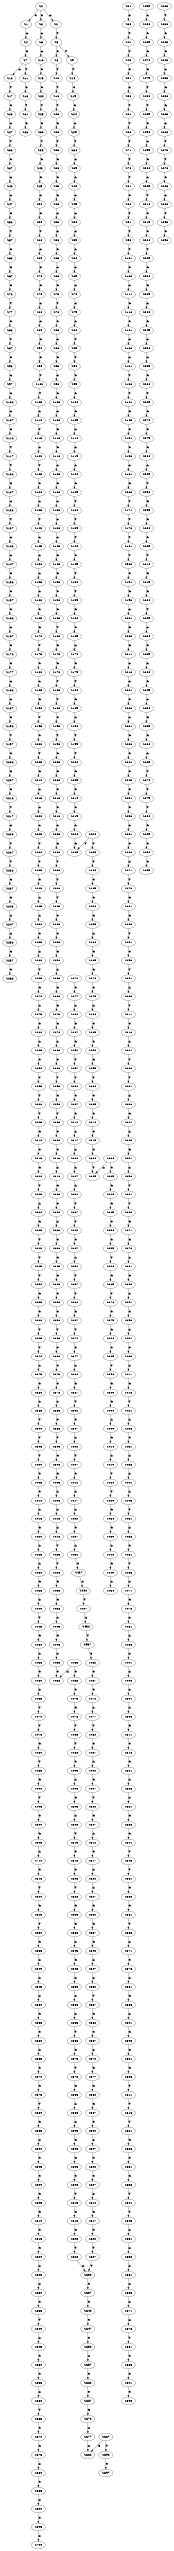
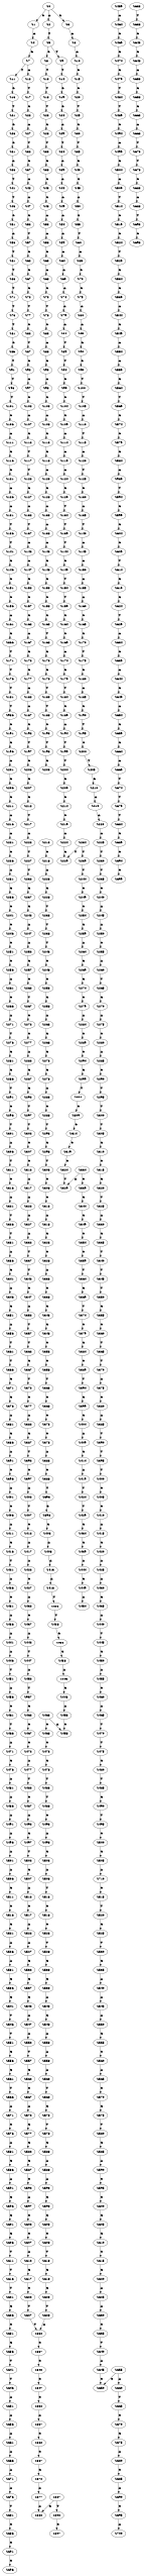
  strict digraph {
    S0
    S1
    S2
    S3
    S4
    S5
    S6
    S7
    S8
    S9
    S10
    S11
    S12
    S13
    S14
    S15
    S16
    S17
    S18
    S19
    S20
    S21
    S22
    S23
    S24
    S25
    S26
    S27
    S28
    S29
    S30
    S31
    S32
    S33
    S34
    S35
    S36
    S37
    S38
    S39
    S40
    S41
    S42
    S43
    S44
    S45
    S46
    S47
    S48
    S49
    S50
    S51
    S52
    S53
    S54
    S55
    S56
    S57
    S58
    S59
    S60
    S61
    S62
    S63
    S64
    S65
    S66
    S67
    S68
    S69
    S70
    S71
    S72
    S73
    S74
    S75
    S76
    S77
    S78
    S79
    S80
    S81
    S82
    S83
    S84
    S85
    S86
    S87
    S88
    S89
    S90
    S91
    S92
    S93
    S94
    S95
    S96
    S97
    S98
    S99
    S100
    S101
    S102
    S103
    S104
    S105
    S106
    S107
    S108
    S109
    S110
    S111
    S112
    S113
    S114
    S115
    S116
    S117
    S118
    S119
    S120
    S121
    S122
    S123
    S124
    S125
    S126
    S127
    S128
    S129
    S130
    S131
    S132
    S133
    S134
    S135
    S136
    S137
    S138
    S139
    S140
    S141
    S142
    S143
    S144
    S145
    S146
    S147
    S148
    S149
    S150
    S151
    S152
    S153
    S154
    S155
    S156
    S157
    S158
    S159
    S160
    S161
    S162
    S163
    S164
    S165
    n167 [label=S866]
    S167
    S168
    S169
    S170
    S171
    S172
    S173
    S174
    S175
    S176
    S177
    S178
    S179
    S180
    S181
    S182
    S183
    S184
    S185
    n187 [label=S986]
    S187
    S188
    S189
    S190
    S191
    S192
    S193
    S194
    S195
    S196
    S197
    S198
    S199
    S200
    S201
    S202
    S203
    S204
    S205
    S206
    S207
-   S208
    S209
    S210
    S211
    S212
    S213
    S214
    S215
    S216
    S217
    S218
    S219
    S220
    S221
    S222
    S223
    S224
    S225
    S226
    S227
    S228
    S229
    S230
    S231
    S232
    S233
    S235
    S236
    S237
    S238
    S234
    S239
    S240
    S241
    S242
    S243
    S244
    S245
    S246
    S247
    S248
    S249
    S250
    S251
    S252
    S253
    S254
    S255
    S256
    S257
    S258
    S259
    S260
    S261
    S262
    S263
    S264
    S265
    S266
+   S267
    S268
    S269
    S270
    S271
    S272
    S273
    S274
    S275
    S276
    S277
    S278
    S279
    S280
    S281
    S282
    S283
    S284
    S285
    S286
    S287
    S288
    S289
    S290
    S291
    S292
    S293
    S294
    S295
    S296
    S297
    S298
    S299
    S300
    S301
    S302
    S303
    S304
    S305
    S306
    S307
    S308
    S309
    S310
    S311
    S312
    S313
    S314
    S315
    S316
    S317
    S318
    S319
    S320
    S321
    S322
    S323
    S324
    S325
    S326
    S327
    S328
    S329
    S330
    S331
    S332
    S333
    S335
    S336
    S337
    S338
    S334
    S339
    S340
    S341
    S342
    S343
    S344
    S345
    S346
    S347
    S348
    S349
    S350
    S351
    S352
    S353
    S354
    S355
    S356
    S357
    S358
    S359
    S360
    S361
    S362
    S363
    S364
    S365
    S366
    S367
    S368
    S369
    S370
    n372 [label=S871]
    S372
    S373
    S374
    S375
    S376
    S377
    S378
    S379
    S380
    S381
    S382
    S383
    S384
    S385
    S386
    S387
    S388
    S389
    S390
    S391
    S392
    S393
    S394
    S395
    S396
    S397
    S398
    S399
    S400
    S401
    S402
    S403
    S404
    S405
    S406
    S407
    S408
    S409
    S410
    S411
    S412
    S413
    S414
    S415
    S416
    S417
    S418
    S419
    S420
    S421
    S422
    S423
    S424
    S425
    S426
    S427
    S428
    S429
    S430
    S431
    S432
    S433
    S434
    S435
    S436
    S437
    S438
    S439
    S440
    S441
    S442
    S443
    S444
    S445
    S446
    S447
    S448
    S449
    S450
    S451
    S452
    S453
    S454
    S455
    S456
    n458 [label=S957]
    S458
    S460
    S461
    S462
    S459
    S464
    S465
    S466
    S467
    S463
    S468
    S469
    S470
    S471
    S472
    S473
    S474
    S475
    S476
    S477
    S478
    S479
    S480
    S481
    S482
    S483
    S484
    S485
    S486
    S487
    S488
    S489
    S490
    S491
    S492
    S493
    S494
    S495
    S496
    S497
    S498
    S499
    S500
    S501
    S502
    S503
    S504
    S505
    S506
    S507
    S508
    S509
    n511 [label=S710]
    S511
    S512
    S513
    S514
    S515
    S516
    S517
    S518
    S519
    S520
    S521
    S522
    S523
    S524
    S525
    S526
    S527
    S528
    S529
    S530
    S531
    S532
    S533
    S534
    S535
    S536
    S537
    S538
    S539
    S540
    S541
    S542
    S543
    S544
    S545
    S546
    S547
    S548
    S549
    S550
    S551
    S552
    S553
    S554
    S555
    S556
    S557
    S558
    S559
    S560
    S561
    S562
    S563
    S564
    S565
    S566
    S567
    S568
    S569
    S570
    S571
    S572
    S573
    S574
    S575
    S576
    S577
    S578
    S579
    S580
    S581
    S582
    S583
    S584
    S585
    S586
    S587
    S588
    n590 [label=S989]
    S590
    S591
    S592
    S593
    S594
    S595
    S596
    S597
    S598
    S599
    S600
    S601
    S602
    S603
    S604
    S605
    S606
    S607
    S608
    S609
    S610
    S611
    S612
    S613
    S614
    S615
    S616
    S617
    S618
    S619
    S620
    S621
    S622
    S623
    S624
    S625
    S626
    S627
    S628
    S629
    S630
    S631
    S632
    S634
    S635
    S636
    S637
    S633
    S638
    S639
    S640
    S641
    S642
    S643
    S644
    S645
    S646
    S647
    S648
    S649
    S650
    S651
    S652
    S653
    S654
    S655
    S656
    S657
    S658
    S659
    S660
    S661
    S662
    S663
    S664
    S665
    S666
    S667
    S668
    S669
    S670
    S671
    S672
    S673
    S674
    S675
    S676
    S677
    S678
    S679
    S680
    S681
    S682
    S683
    S684
    S685
    S686
    S688
    S689
    S690
    S691
    S687
    S692
    S693
    S694
    S695
    S696
    S697
    S698
    S699
    S700
    S0 -> S1 [label=C]
    S0 -> S2 [label=A]
    S0 -> S3 [label=G]
    S1 -> S4 [label=A]
    S2 -> S5 [label=T]
    S3 -> S6 [label=A]
    S4 -> S7 [label=G]
    S5 -> S8 [label=C]
    S5 -> S9 [label=T]
    S6 -> S10 [label=A]
    S7 -> S11 [label=T]
    S7 -> S12 [label=A]
    S8 -> S13 [label=T]
    S9 -> S14 [label=T]
    S10 -> S15 [label=C]
    S11 -> S16 [label=G]
    S12 -> S17 [label=T]
    S13 -> S18 [label=T]
    S14 -> S19 [label=G]
    S15 -> S20 [label=C]
    S16 -> S21 [label=T]
    S17 -> S22 [label=G]
    S18 -> S23 [label=T]
    S19 -> S24 [label=G]
    S20 -> S25 [label=T]
    S21 -> S26 [label=G]
    S22 -> S27 [label=A]
    S23 -> S28 [label=G]
    S24 -> S29 [label=A]
    S25 -> S30 [label=G]
+   S26 -> S31 [label=C]
    S27 -> S32 [label=T]
    S28 -> S33 [label=T]
    S29 -> S34 [label=T]
    S30 -> S35 [label=T]
    S31 -> S36 [label=A]
    S32 -> S37 [label=C]
    S33 -> S38 [label=G]
    S34 -> S39 [label=A]
    S35 -> S40 [label=G]
    S36 -> S41 [label=T]
    S37 -> S42 [label=A]
    S38 -> S43 [label=G]
    S39 -> S44 [label=A]
    S40 -> S45 [label=G]
    S41 -> S46 [label=T]
    S42 -> S47 [label=A]
    S43 -> S48 [label=G]
    S44 -> S49 [label=A]
    S45 -> S50 [label=A]
    S46 -> S51 [label=C]
    S47 -> S52 [label=G]
    S48 -> S53 [label=A]
    S49 -> S54 [label=A]
    S50 -> S55 [label=G]
    S51 -> S56 [label=A]
    S52 -> S57 [label=T]
    S53 -> S58 [label=A]
    S54 -> S59 [label=A]
    S55 -> S60 [label=T]
    S56 -> S61 [label=T]
    S57 -> S62 [label=C]
    S58 -> S63 [label=C]
    S59 -> S64 [label=A]
    S60 -> S65 [label=A]
    S61 -> S66 [label=T]
    S62 -> S67 [label=G]
    S63 -> S68 [label=A]
    S64 -> S69 [label=A]
    S65 -> S70 [label=C]
    S66 -> S71 [label=T]
    S67 -> S72 [label=G]
    S68 -> S73 [label=G]
    S69 -> S74 [label=A]
    S70 -> S75 [label=G]
    S71 -> S76 [label=T]
    S72 -> S77 [label=T]
    S73 -> S78 [label=T]
    S74 -> S79 [label=A]
    S75 -> S80 [label=A]
    S76 -> S81 [label=T]
    S77 -> S82 [label=C]
    S78 -> S83 [label=C]
    S79 -> S84 [label=A]
    S80 -> S85 [label=A]
    S81 -> S86 [label=C]
    S82 -> S87 [label=T]
    S83 -> S88 [label=A]
    S84 -> S89 [label=T]
    S85 -> S90 [label=G]
    S86 -> S91 [label=T]
    S87 -> S92 [label=C]
    S88 -> S93 [label=G]
    S89 -> S94 [label=T]
    S90 -> S95 [label=C]
    S91 -> S96 [label=T]
    S92 -> S97 [label=A]
    S93 -> S98 [label=A]
    S94 -> S99 [label=C]
    S95 -> S100 [label=T]
    S96 -> S101 [label=T]
    S97 -> S102 [label=C]
    S98 -> S103 [label=G]
    S99 -> S104 [label=C]
    S100 -> S105 [label=T]
    S101 -> S106 [label=C]
    S102 -> S107 [label=A]
    S103 -> S108 [label=A]
    S104 -> S109 [label=G]
    S105 -> S110 [label=A]
    S106 -> S111 [label=A]
    S107 -> S112 [label=G]
    S108 -> S113 [label=G]
    S109 -> S114 [label=A]
    S110 -> S115 [label=T]
    S111 -> S116 [label=G]
    S112 -> S117 [label=T]
    S113 -> S118 [label=G]
    S114 -> S119 [label=A]
    S115 -> S120 [label=A]
    S116 -> S121 [label=C]
    S117 -> S122 [label=T]
    S118 -> S123 [label=A]
    S119 -> S124 [label=A]
    S120 -> S125 [label=T]
    S121 -> S126 [label=A]
    S122 -> S127 [label=G]
    S123 -> S128 [label=G]
    S124 -> S129 [label=G]
    S125 -> S130 [label=C]
    S126 -> S131 [label=A]
    S127 -> S132 [label=A]
    S128 -> S133 [label=A]
    S129 -> S134 [label=T]
    S130 -> S135 [label=A]
    S131 -> S136 [label=T]
    S132 -> S137 [label=T]
    S133 -> S138 [label=A]
    S134 -> S139 [label=T]
    S135 -> S140 [label=T]
    S136 -> S141 [label=T]
    S137 -> S142 [label=A]
    S138 -> S143 [label=A]
    S139 -> S144 [label=T]
    S140 -> S145 [label=A]
    S141 -> S146 [label=G]
    S142 -> S147 [label=A]
    S143 -> S148 [label=G]
    S144 -> S149 [label=C]
    S145 -> S150 [label=A]
    S146 -> S151 [label=C]
    S147 -> S152 [label=G]
    S148 -> S153 [label=G]
    S149 -> S154 [label=T]
    S150 -> S155 [label=A]
    S151 -> S156 [label=C]
    S152 -> S157 [label=C]
    S153 -> S158 [label=C]
    S154 -> S159 [label=T]
    S155 -> S160 [label=A]
    S156 -> S161 [label=A]
    S157 -> S162 [label=G]
    S158 -> S163 [label=G]
    S159 -> S164 [label=G]
    S160 -> S165 [label=C]
    S161 -> n167 [label=G]
    S162 -> S167 [label=A]
    S163 -> S168 [label=T]
    S164 -> S169 [label=C]
    S165 -> S170 [label=G]
    n167 -> S171 [label=T]
    S167 -> S172 [label=G]
    S168 -> S173 [label=G]
    S169 -> S174 [label=A]
    S170 -> S175 [label=T]
    S171 -> S176 [label=T]
    S172 -> S177 [label=G]
    S173 -> S178 [label=G]
    S174 -> S179 [label=G]
    S175 -> S180 [label=C]
    S176 -> S181 [label=T]
    S177 -> S182 [label=A]
    S178 -> S183 [label=T]
    S179 -> S184 [label=T]
    S180 -> S185 [label=A]
    S181 -> n187 [label=T]
    S182 -> S187 [label=A]
    S183 -> S188 [label=T]
    S184 -> S189 [label=G]
    S185 -> S190 [label=G]
    n187 -> S191 [label=C]
    S187 -> S192 [label=G]
    S188 -> S193 [label=C]
    S189 -> S194 [label=A]
    S190 -> S195 [label=T]
    S191 -> S196 [label=G]
    S192 -> S197 [label=T]
    S193 -> S198 [label=T]
    S194 -> S199 [label=T]
    S195 -> S200 [label=C]
    S196 -> S201 [label=A]
    S197 -> S202 [label=C]
    S198 -> S203 [label=G]
    S199 -> S204 [label=T]
    S200 -> S205 [label=T]
    S201 -> S206 [label=G]
    S202 -> S207 [label=G]
-   S203 -> S208 [label=G]
    S204 -> S209 [label=G]
    S205 -> S210 [label=G]
    S206 -> S211 [label=G]
    S207 -> S212 [label=G]
-   S208 -> S213 [label=C]
    S209 -> S214 [label=C]
    S210 -> S215 [label=A]
    S211 -> S216 [label=A]
    S212 -> S217 [label=T]
    S213 -> S218 [label=C]
    S214 -> S219 [label=C]
    S215 -> S220 [label=A]
    S216 -> S221 [label=A]
    S217 -> S222 [label=A]
    S218 -> S223 [label=A]
    S219 -> S224 [label=A]
    S220 -> S225 [label=A]
    S221 -> S226 [label=C]
    S222 -> S227 [label=T]
    S223 -> S228 [label=G]
    S224 -> S229 [label=G]
    S225 -> S230 [label=T]
    S226 -> S231 [label=A]
    S227 -> S232 [label=T]
    S228 -> S233 [label=T]
    S230 -> S235 [label=T]
    S231 -> S236 [label=G]
    S232 -> S237 [label=G]
    S233 -> S238 [label=T]
    S235 -> S240 [label=C]
    S236 -> S241 [label=C]
    S237 -> S242 [label=G]
    S238 -> S243 [label=T]
    S234 -> S229 [label=T]
    S234 -> S239 [label=T]
    S239 -> S244 [label=T]
    S240 -> S245 [label=A]
    S241 -> S246 [label=C]
    S242 -> S247 [label=A]
    S243 -> S248 [label=C]
    S244 -> S249 [label=C]
    S245 -> S250 [label=A]
    S246 -> S251 [label=C]
    S247 -> S252 [label=A]
    S248 -> S253 [label=C]
    S249 -> S254 [label=C]
    S250 -> S255 [label=C]
    S251 -> S256 [label=C]
    S252 -> S257 [label=G]
    S253 -> S258 [label=G]
    S254 -> S259 [label=G]
    S255 -> S260 [label=A]
    S256 -> S261 [label=A]
    S257 -> S262 [label=C]
    S258 -> S263 [label=A]
    S259 -> S264 [label=A]
    S260 -> S265 [label=T]
    S261 -> S266 [label=C]
+   S262 -> S267 [label=T]
    S263 -> S268 [label=G]
    S264 -> S269 [label=G]
    S265 -> S270 [label=G]
    S266 -> S271 [label=A]
+   S267 -> S272 [label=C]
    S268 -> S273 [label=G]
    S269 -> S274 [label=G]
    S270 -> S275 [label=A]
    S271 -> S276 [label=T]
    S272 -> S277 [label=C]
    S273 -> S278 [label=G]
    S274 -> S279 [label=C]
    S275 -> S280 [label=C]
    S276 -> S281 [label=G]
    S277 -> S282 [label=A]
    S278 -> S283 [label=A]
    S279 -> S284 [label=A]
    S280 -> S285 [label=A]
    S281 -> S286 [label=G]
    S282 -> S287 [label=G]
    S283 -> S288 [label=C]
    S284 -> S289 [label=C]
    S285 -> S290 [label=C]
    S286 -> S291 [label=T]
    S287 -> S292 [label=G]
    S288 -> S293 [label=T]
    S289 -> S294 [label=C]
    S290 -> S295 [label=T]
    S291 -> S296 [label=C]
    S292 -> S297 [label=T]
    S293 -> S298 [label=G]
    S294 -> S299 [label=G]
    S295 -> S300 [label=T]
    S296 -> S301 [label=T]
    S297 -> S302 [label=T]
    S298 -> S303 [label=T]
    S299 -> S304 [label=T]
    S300 -> S305 [label=T]
    S301 -> S306 [label=A]
    S302 -> S307 [label=C]
    S303 -> S308 [label=C]
    S304 -> S309 [label=C]
    S305 -> S310 [label=G]
    S306 -> S311 [label=T]
    S307 -> S312 [label=C]
    S308 -> S313 [label=C]
    S309 -> S314 [label=C]
    S310 -> S315 [label=C]
    S311 -> S316 [label=C]
    S312 -> S317 [label=A]
    S313 -> S318 [label=A]
    S314 -> S319 [label=C]
    S315 -> S320 [label=G]
    S316 -> S321 [label=A]
    S317 -> S322 [label=A]
    S318 -> S323 [label=G]
    S319 -> S324 [label=C]
    S320 -> S325 [label=T]
    S321 -> S326 [label=T]
    S322 -> S327 [label=A]
    S323 -> S328 [label=C]
    S324 -> S329 [label=T]
    S325 -> S330 [label=A]
    S326 -> S331 [label=T]
    S327 -> S332 [label=A]
    S328 -> S333 [label=A]
    S330 -> S335 [label=G]
    S331 -> S336 [label=A]
    S332 -> S337 [label=T]
    S333 -> S338 [label=C]
    S335 -> S340 [label=T]
    S336 -> S341 [label=G]
    S337 -> S342 [label=T]
    S338 -> S343 [label=G]
    S334 -> S329 [label=A]
    S334 -> S339 [label=C]
    S339 -> S344 [label=G]
    S340 -> S345 [label=T]
    S341 -> S346 [label=A]
    S342 -> S347 [label=C]
    S343 -> S348 [label=G]
    S344 -> S349 [label=G]
    S345 -> S350 [label=T]
    S346 -> S351 [label=G]
    S347 -> S352 [label=A]
    S348 -> S353 [label=C]
    S349 -> S354 [label=C]
    S350 -> S355 [label=G]
    S351 -> S356 [label=A]
    S352 -> S357 [label=T]
    S353 -> S358 [label=C]
    S354 -> S359 [label=C]
    S355 -> S360 [label=C]
    S356 -> S361 [label=T]
    S357 -> S362 [label=T]
    S358 -> S363 [label=T]
    S359 -> S364 [label=T]
    S360 -> S365 [label=T]
    S361 -> S366 [label=T]
    S362 -> S367 [label=G]
    S363 -> S368 [label=C]
    S364 -> S369 [label=G]
    S365 -> S370 [label=T]
    S366 -> n372 [label=G]
    S367 -> S372 [label=T]
    S368 -> S373 [label=C]
    S369 -> S374 [label=T]
    S370 -> S375 [label=A]
    n372 -> S376 [label=G]
    S372 -> S377 [label=C]
    S373 -> S378 [label=C]
    S374 -> S379 [label=C]
    S375 -> S380 [label=C]
    S376 -> S381 [label=A]
    S377 -> S382 [label=A]
    S378 -> S383 [label=A]
    S379 -> S384 [label=G]
    S380 -> S385 [label=A]
    S381 -> S386 [label=G]
    S382 -> S387 [label=G]
    S383 -> S388 [label=C]
    S384 -> S389 [label=C]
    S385 -> S390 [label=T]
    S386 -> S391 [label=A]
    S387 -> S392 [label=T]
    S388 -> S393 [label=T]
    S389 -> S394 [label=T]
    S390 -> S395 [label=T]
    S391 -> S396 [label=C]
    S392 -> S397 [label=C]
    S393 -> S398 [label=G]
    S394 -> S399 [label=G]
    S395 -> S400 [label=T]
    S396 -> S401 [label=A]
    S397 -> S402 [label=A]
    S398 -> S403 [label=G]
    S399 -> S404 [label=G]
    S400 -> S405 [label=C]
    S401 -> S406 [label=C]
    S402 -> S407 [label=T]
    S403 -> S408 [label=A]
    S404 -> S409 [label=A]
    S405 -> S410 [label=C]
    S406 -> S411 [label=A]
    S407 -> S412 [label=C]
    S408 -> S413 [label=A]
    S409 -> S414 [label=G]
    S410 -> S415 [label=A]
    S411 -> S416 [label=G]
    S412 -> S417 [label=A]
    S413 -> S418 [label=A]
    S414 -> S419 [label=A]
    S415 -> S420 [label=G]
    S416 -> S421 [label=T]
    S417 -> S422 [label=A]
    S418 -> S423 [label=T]
    S419 -> S424 [label=T]
    S420 -> S425 [label=A]
    S421 -> S426 [label=A]
    S422 -> S427 [label=C]
    S423 -> S428 [label=T]
    S424 -> S429 [label=T]
    S425 -> S430 [label=A]
    S426 -> S431 [label=C]
    S427 -> S432 [label=A]
    S428 -> S433 [label=G]
    S429 -> S434 [label=G]
    S430 -> S435 [label=G]
    S431 -> S436 [label=A]
    S432 -> S437 [label=C]
    S433 -> S438 [label=G]
    S434 -> S439 [label=G]
    S435 -> S440 [label=A]
    S436 -> S441 [label=A]
    S437 -> S442 [label=A]
    S438 -> S443 [label=A]
    S439 -> S444 [label=A]
    S440 -> S445 [label=T]
    S441 -> S446 [label=A]
    S442 -> S447 [label=T]
    S443 -> S448 [label=G]
    S444 -> S449 [label=G]
    S445 -> S450 [label=G]
    S446 -> S451 [label=T]
    S447 -> S452 [label=A]
    S448 -> S453 [label=A]
    S449 -> S454 [label=A]
    S450 -> S455 [label=A]
    S451 -> S456 [label=A]
    S452 -> n458 [label=T]
    S453 -> S458 [label=C]
    S455 -> S460 [label=C]
    S456 -> S461 [label=C]
    n458 -> S462 [label=G]
    S460 -> S465 [label=A]
    S461 -> S466 [label=T]
    S462 -> S467 [label=C]
    S459 -> S464 [label=A]
    S464 -> S469 [label=C]
    S465 -> S470 [label=T]
    S466 -> S471 [label=A]
    S467 -> S472 [label=C]
    S463 -> S458 [label=A]
    S463 -> S468 [label=C]
    S468 -> S473 [label=C]
    S469 -> S474 [label=G]
    S470 -> S475 [label=T]
    S471 -> S476 [label=G]
    S472 -> S477 [label=A]
    S473 -> S478 [label=G]
    S474 -> S479 [label=G]
    S475 -> S480 [label=G]
    S476 -> S481 [label=A]
    S477 -> S482 [label=T]
    S478 -> S483 [label=T]
    S479 -> S484 [label=T]
    S480 -> S485 [label=T]
    S481 -> S486 [label=A]
    S482 -> S487 [label=C]
    S483 -> S488 [label=T]
    S484 -> S489 [label=T]
    S485 -> S490 [label=G]
    S486 -> S491 [label=A]
    S487 -> S492 [label=A]
    S488 -> S493 [label=C]
    S489 -> S494 [label=C]
    S490 -> S495 [label=T]
    S491 -> S496 [label=A]
    S492 -> S497 [label=G]
    S493 -> S498 [label=A]
    S494 -> S499 [label=A]
    S495 -> S500 [label=C]
    S496 -> S501 [label=A]
    S497 -> S502 [label=T]
    S498 -> S503 [label=G]
    S499 -> S504 [label=G]
    S500 -> S505 [label=G]
    S501 -> S506 [label=A]
    S502 -> S507 [label=G]
    S503 -> S508 [label=A]
    S504 -> S509 [label=A]
    S505 -> n511 [label=A]
    S506 -> S511 [label=G]
    S507 -> S512 [label=A]
    S508 -> S513 [label=T]
    S509 -> S514 [label=T]
    n511 -> S515 [label=C]
    S511 -> S516 [label=C]
    S512 -> S517 [label=C]
    S513 -> S518 [label=C]
    S514 -> S519 [label=C]
    S515 -> S520 [label=T]
    S516 -> S521 [label=G]
    S517 -> S522 [label=A]
    S518 -> S523 [label=C]
    S519 -> S524 [label=C]
    S520 -> S525 [label=G]
    S521 -> S526 [label=A]
    S522 -> S527 [label=A]
    S523 -> S528 [label=T]
    S524 -> S529 [label=T]
    S525 -> S530 [label=T]
    S526 -> S531 [label=A]
    S527 -> S532 [label=G]
    S528 -> S533 [label=G]
    S529 -> S534 [label=G]
    S530 -> S535 [label=G]
    S531 -> S536 [label=G]
    S532 -> S537 [label=G]
    S533 -> S538 [label=G]
    S534 -> S539 [label=G]
    S535 -> S540 [label=A]
    S536 -> S541 [label=G]
    S537 -> S542 [label=G]
    S538 -> S543 [label=A]
    S539 -> S544 [label=A]
    S540 -> S545 [label=A]
    S541 -> S546 [label=T]
    S542 -> S547 [label=A]
    S543 -> S548 [label=G]
    S544 -> S549 [label=G]
    S545 -> S550 [label=A]
    S546 -> S551 [label=T]
    S547 -> S552 [label=A]
    S548 -> S553 [label=A]
    S549 -> S554 [label=A]
    S550 -> S555 [label=G]
    S551 -> S556 [label=G]
    S552 -> S557 [label=T]
    S553 -> S558 [label=A]
    S554 -> S559 [label=A]
    S555 -> S560 [label=C]
    S556 -> S561 [label=G]
    S557 -> S562 [label=G]
    S558 -> S563 [label=A]
    S559 -> S564 [label=G]
    S560 -> S565 [label=A]
    S561 -> S566 [label=T]
    S562 -> S567 [label=C]
    S563 -> S568 [label=T]
    S564 -> S569 [label=T]
    S565 -> S570 [label=C]
    S566 -> S571 [label=A]
    S567 -> S572 [label=A]
    S568 -> S573 [label=G]
    S569 -> S574 [label=G]
    S570 -> S575 [label=G]
    S571 -> S576 [label=C]
    S572 -> S577 [label=G]
    S573 -> S578 [label=T]
    S574 -> S579 [label=C]
    S575 -> S580 [label=T]
    S576 -> S581 [label=A]
    S577 -> S582 [label=G]
    S578 -> S583 [label=G]
    S579 -> S584 [label=G]
    S580 -> S585 [label=G]
    S581 -> S586 [label=G]
    S582 -> S587 [label=G]
    S583 -> S588 [label=A]
    S584 -> n590 [label=A]
    S585 -> S590 [label=A]
    S586 -> S591 [label=A]
    S587 -> S592 [label=C]
    S588 -> S593 [label=A]
    n590 -> S594 [label=T]
    S590 -> S595 [label=C]
    S591 -> S596 [label=G]
    S592 -> S597 [label=A]
    S593 -> S598 [label=G]
    S594 -> S599 [label=G]
    S595 -> S600 [label=C]
    S596 -> S601 [label=G]
    S597 -> S602 [label=C]
    S598 -> S603 [label=G]
    S599 -> S604 [label=G]
    S600 -> S605 [label=G]
    S601 -> S606 [label=G]
    S602 -> S607 [label=C]
    S603 -> S608 [label=C]
    S604 -> S609 [label=C]
    S605 -> S610 [label=G]
    S606 -> S611 [label=T]
    S607 -> S612 [label=A]
    S608 -> S613 [label=T]
    S609 -> S614 [label=T]
    S610 -> S615 [label=C]
    S611 -> S616 [label=T]
    S612 -> S617 [label=G]
    S613 -> S618 [label=G]
    S614 -> S619 [label=G]
    S615 -> S620 [label=G]
    S616 -> S621 [label=T]
    S617 -> S622 [label=C]
    S618 -> S623 [label=G]
    S619 -> S624 [label=G]
    S620 -> S625 [label=A]
    S621 -> S626 [label=G]
    S622 -> S627 [label=T]
    S623 -> S628 [label=T]
    S624 -> S629 [label=T]
    S625 -> S630 [label=A]
    S626 -> S631 [label=C]
    S627 -> S632 [label=T]
    S628 -> S632 [label=A]
    S629 -> S634 [label=A]
    S630 -> S635 [label=C]
    S631 -> S636 [label=G]
    S632 -> S637 [label=C]
    S634 -> S639 [label=C]
    S635 -> S640 [label=T]
    S636 -> S641 [label=T]
    S637 -> S642 [label=C]
    S633 -> S638 [label=T]
    S638 -> S643 [label=C]
    S639 -> S644 [label=A]
    S640 -> S645 [label=A]
    S641 -> S646 [label=T]
    S642 -> S647 [label=C]
    S643 -> S648 [label=G]
    S644 -> S649 [label=G]
    S645 -> S650 [label=C]
    S646 -> S651 [label=A]
    S647 -> S652 [label=C]
    S648 -> S653 [label=A]
    S649 -> S654 [label=A]
-   S650 -> S655 [label=C]
+   S655 -> S650 [label=C]
    S651 -> S656 [label=A]
    S652 -> S657 [label=A]
    S653 -> S658 [label=G]
    S654 -> S659 [label=G]
    S655 -> S660 [label=A]
    S656 -> S661 [label=A]
    S657 -> S662 [label=C]
    S658 -> S663 [label=G]
    S659 -> S664 [label=G]
    S660 -> S665 [label=T]
    S661 -> S666 [label=A]
    S662 -> S667 [label=C]
    S663 -> S668 [label=A]
    S664 -> S669 [label=A]
    S665 -> S670 [label=C]
    S666 -> S671 [label=A]
    S667 -> S672 [label=G]
    S668 -> S673 [label=T]
    S669 -> S674 [label=T]
    S670 -> S675 [label=G]
    S671 -> S676 [label=A]
    S672 -> S677 [label=A]
    S673 -> S678 [label=T]
    S674 -> S679 [label=T]
    S675 -> S680 [label=A]
    S676 -> S681 [label=T]
    S677 -> S682 [label=A]
    S678 -> S683 [label=C]
    S679 -> S684 [label=T]
    S680 -> S685 [label=C]
    S681 -> S686 [label=C]
    S683 -> S688 [label=A]
    S684 -> S689 [label=G]
    S685 -> S690 [label=A]
    S686 -> S691 [label=C]
    S688 -> S693 [label=T]
    S689 -> S694 [label=C]
    S690 -> S695 [label=C]
    S691 -> S696 [label=C]
    S687 -> S682 [label=G]
    S687 -> S692 [label=T]
    S692 -> S697 [label=C]
    S693 -> S698 [label=C]
    S694 -> S699 [label=C]
    S695 -> S700 [label=A]
  }
